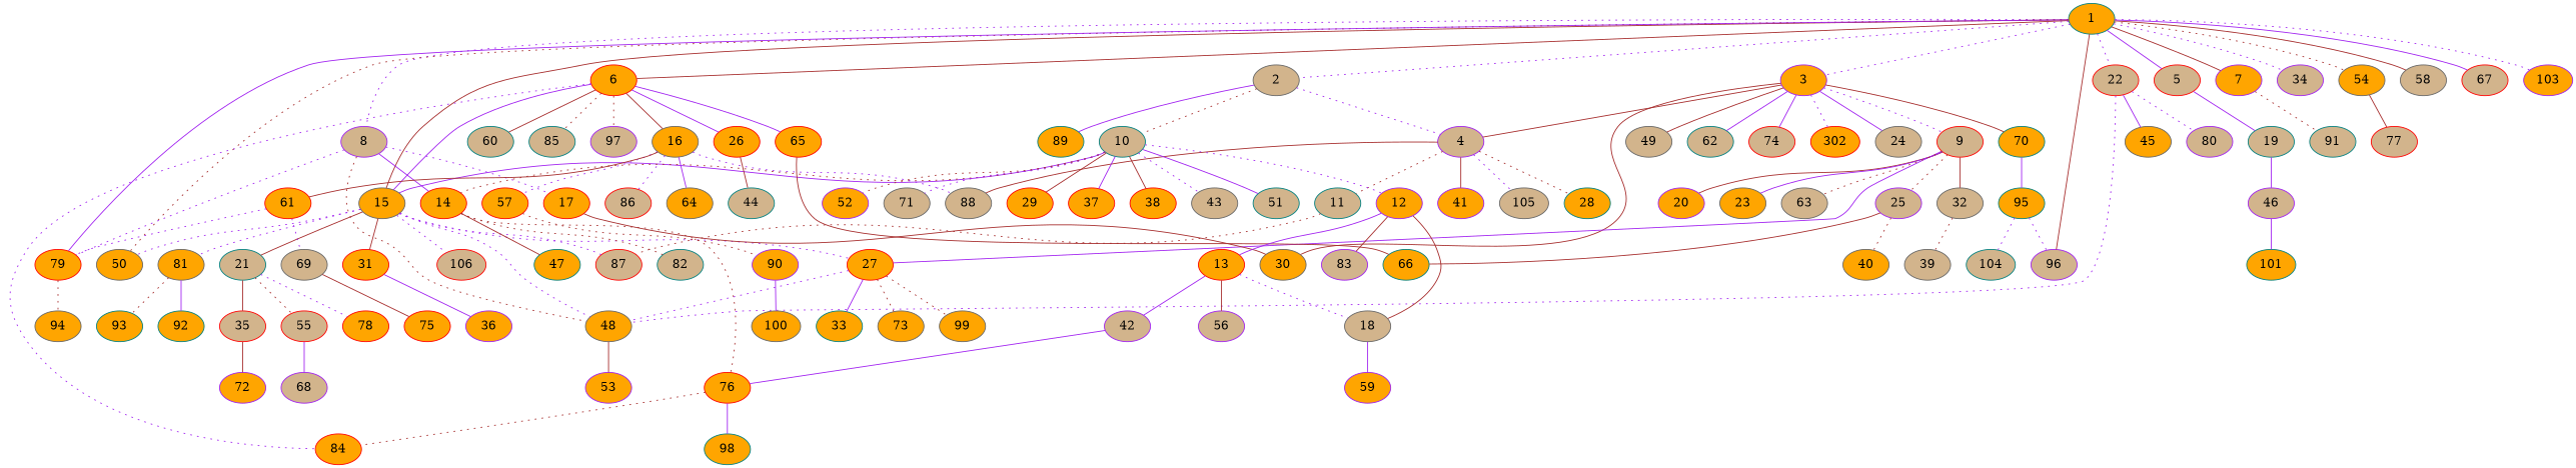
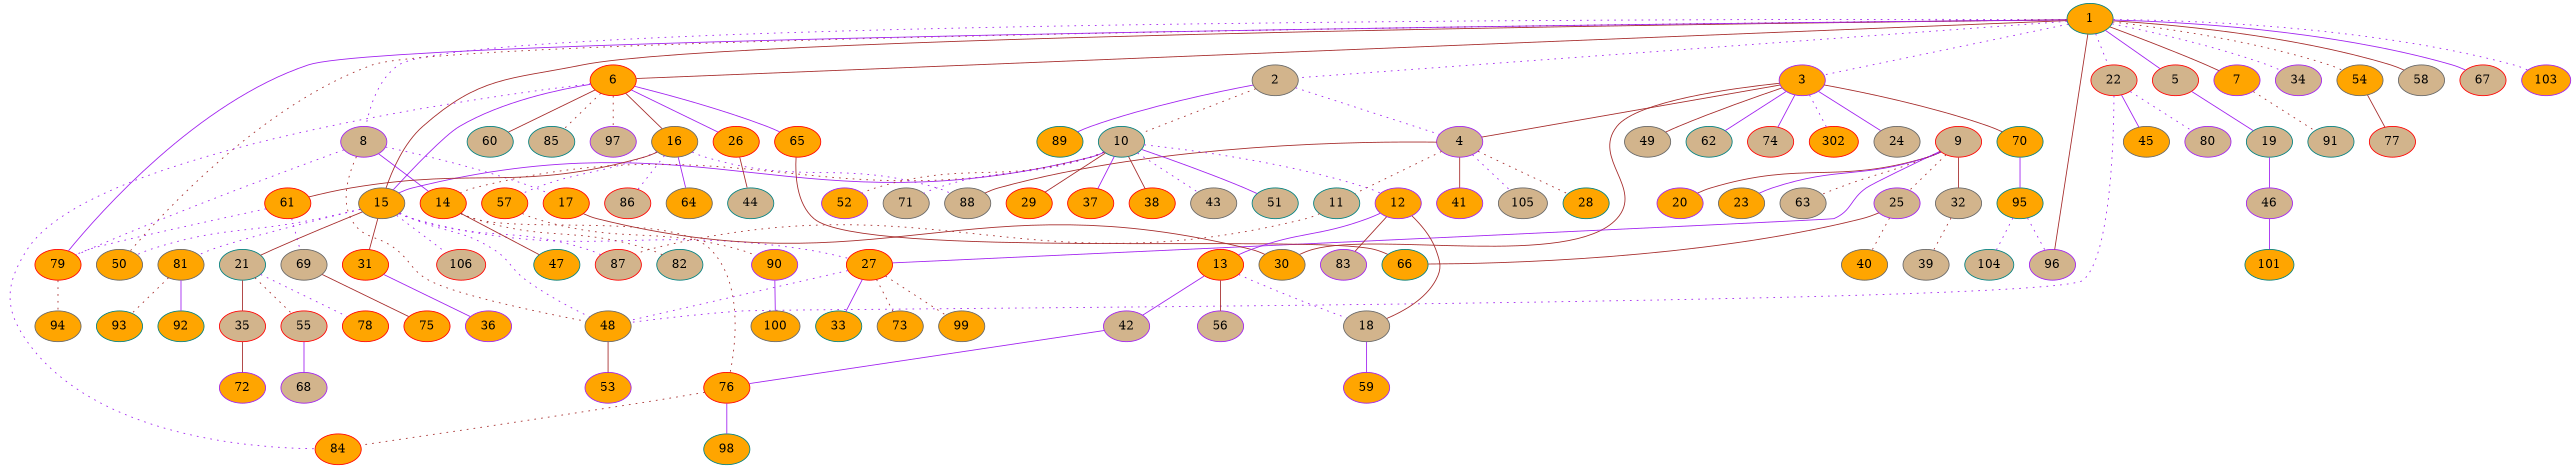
  graph {
    node [color=red fillcolor=orange style=filled]
    edge [color=purple style=solid]
    1 [color=teal]
    2 [color=gray40 fillcolor=tan]
    3 [color=purple]
    5 [fillcolor=tan]
    6
    7 [color=purple]
    8 [color=purple fillcolor=tan]
    15 [color=gray40]
    22 [fillcolor=tan]
    34 [color=purple fillcolor=tan]
    50 [color=gray40]
    54 [color=gray40]
    58 [color=gray40 fillcolor=tan]
    67 [fillcolor=tan]
    79
    96 [color=purple fillcolor=tan]
    103 [color=purple]
    4 [color=purple fillcolor=tan]
    10 [color=teal fillcolor=tan]
    89 [color=teal]
    9 [fillcolor=tan]
    24 [color=gray40 fillcolor=tan]
    30 [color=gray40]
    49 [color=gray40 fillcolor=tan]
    62 [color=teal fillcolor=tan]
    70 [color=teal]
    74 [fillcolor=tan]
    n28 [label=302]
    19 [color=teal fillcolor=tan]
    16 [color=gray40]
    26
    60 [color=teal fillcolor=tan]
    65
    84
    85 [color=teal fillcolor=tan]
    97 [color=purple fillcolor=tan]
    91 [color=teal fillcolor=tan]
    14
    17
    48 [color=gray40]
    27
    87 [fillcolor=tan]
    21 [color=teal fillcolor=tan]
    31
    81 [color=gray40]
    106 [fillcolor=tan]
    45 [color=gray40]
    80 [color=purple fillcolor=tan]
    77 [fillcolor=tan]
    94 [color=gray40]
    11 [color=teal fillcolor=tan]
    28 [color=teal]
    41 [color=purple]
    88 [color=gray40 fillcolor=tan]
    105 [color=gray40 fillcolor=tan]
    12 [color=purple]
    29
    37
    38
    43 [color=gray40 fillcolor=tan]
    51 [color=teal fillcolor=tan]
    52 [color=purple]
    71 [color=gray40 fillcolor=tan]
    20 [color=purple]
    23 [color=gray40]
    25 [color=purple fillcolor=tan]
    32 [color=gray40 fillcolor=tan]
    63 [color=gray40 fillcolor=tan]
    95 [color=teal]
    46 [color=purple fillcolor=tan]
    57
    61
    64 [color=gray40]
    86 [fillcolor=tan]
    44 [color=teal fillcolor=tan]
    66 [color=teal]
    47 [color=teal]
    76
    82 [color=teal fillcolor=tan]
    53 [color=purple]
    40 [color=gray40]
    33 [color=teal]
    73 [color=gray40]
    99 [color=gray40]
    39 [color=gray40 fillcolor=tan]
    13
    18 [color=gray40 fillcolor=tan]
    83 [color=purple fillcolor=tan]
    42 [color=purple fillcolor=tan]
    56 [color=purple fillcolor=tan]
    59 [color=purple]
    98 [color=teal]
    35 [fillcolor=tan]
    55 [fillcolor=tan]
    78
    36 [color=purple]
    92 [color=teal]
    93 [color=teal]
    90 [color=purple]
    69 [color=gray40 fillcolor=tan]
    101 [color=teal]
    72 [color=purple]
    68 [color=purple fillcolor=tan]
    100 [color=gray40]
    75
    104 [color=teal fillcolor=tan]
    1 -- 2 [style=dotted]
    1 -- 3 [style=dotted]
    1 -- 5
    1 -- 6 [color=brown]
    1 -- 7 [color=brown]
    1 -- 8 [style=dotted]
    1 -- 15 [color=brown]
    1 -- 22 [style=dotted]
    1 -- 34 [style=dotted]
    1 -- 50 [color=brown style=dotted]
    1 -- 54 [color=brown style=dotted]
    1 -- 58 [color=brown]
    1 -- 67
    1 -- 79
    1 -- 96 [color=brown]
    1 -- 103 [style=dotted]
    2 -- 4 [style=dotted]
    2 -- 10 [color=brown style=dotted]
    2 -- 89
    3 -- 4 [color=brown]
-   3 -- 9 [style=dotted]
    3 -- 24
    3 -- 30 [color=brown]
    3 -- 49 [color=brown]
    3 -- 62
    3 -- 70 [color=brown]
    3 -- 74
    3 -- n28 [style=dotted]
    5 -- 19
    6 -- 15
    6 -- 16 [color=brown]
    6 -- 26
    6 -- 60 [color=brown]
    6 -- 65
    6 -- 84 [style=dotted]
    6 -- 85 [color=brown style=dotted]
    6 -- 97 [color=brown style=dotted]
    7 -- 91 [color=brown style=dotted]
    8 -- 79 [style=dotted]
    8 -- 14
    8 -- 17 [style=dotted]
    8 -- 48 [color=brown style=dotted]
    15 -- 50 [style=dotted]
    15 -- 48 [style=dotted]
    15 -- 27 [style=dotted]
    15 -- 87 [style=dotted]
    15 -- 21 [color=brown]
    15 -- 31 [color=brown]
    15 -- 81 [style=dotted]
    15 -- 106 [style=dotted]
    22 -- 48 [style=dotted]
    22 -- 45
    22 -- 80 [style=dotted]
    54 -- 77 [color=brown]
    79 -- 94 [color=brown style=dotted]
    4 -- 11 [color=brown style=dotted]
    4 -- 28 [color=brown style=dotted]
    4 -- 41 [color=brown]
    4 -- 88 [color=brown]
    4 -- 105 [style=dotted]
    10 -- 15
    10 -- 14 [color=brown style=dotted]
    10 -- 12 [style=dotted]
    10 -- 29 [color=brown]
    10 -- 37
    10 -- 38 [color=brown]
    10 -- 43 [style=dotted]
    10 -- 51
    10 -- 52 [color=brown style=dotted]
    10 -- 71 [style=dotted]
    9 -- 27
    9 -- 20 [color=brown]
    9 -- 23
    9 -- 25 [color=brown style=dotted]
    9 -- 32 [color=brown]
    9 -- 63 [color=brown style=dotted]
    70 -- 95
    19 -- 46
    16 -- 88 [style=dotted]
    16 -- 57 [style=dotted]
    16 -- 61 [color=brown]
    16 -- 64
    16 -- 86 [style=dotted]
    26 -- 44 [color=brown]
    65 -- 66 [color=brown]
    14 -- 47 [color=brown]
    14 -- 76 [color=brown style=dotted]
    14 -- 82 [color=brown style=dotted]
    17 -- 30 [color=brown]
    48 -- 53 [color=brown]
    27 -- 48 [style=dotted]
    27 -- 33
    27 -- 73 [color=brown style=dotted]
    27 -- 99 [color=brown style=dotted]
    21 -- 35 [color=brown]
    21 -- 55 [color=brown style=dotted]
    21 -- 78 [style=dotted]
    31 -- 36
    81 -- 92
    81 -- 93 [color=brown style=dotted]
    11 -- 87 [color=brown style=dotted]
    12 -- 13
    12 -- 18 [color=brown]
    12 -- 83 [color=brown]
    25 -- 66 [color=brown]
    25 -- 40 [color=brown style=dotted]
    32 -- 39 [color=brown style=dotted]
    95 -- 96 [style=dotted]
    95 -- 104 [style=dotted]
    46 -- 101
    57 -- 90 [color=brown style=dotted]
    61 -- 79 [style=dotted]
    61 -- 69 [style=dotted]
    76 -- 84 [color=brown style=dotted]
    76 -- 98
    13 -- 18 [style=dotted]
    13 -- 42
    13 -- 56 [color=brown]
    18 -- 59
    42 -- 76
    35 -- 72 [color=brown]
    55 -- 68
    90 -- 100
    69 -- 75 [color=brown]
  }
